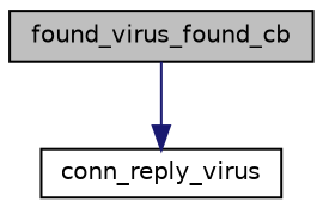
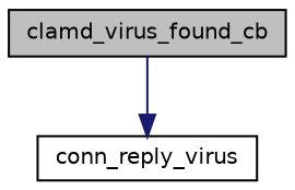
  digraph {
    rankdir=TB
    node [color=black fontname=Helvetica fontsize=10 shape=record style=filled]
-   n1 [fillcolor=grey75 fontcolor=black height=0.2 label=found_virus_found_cb width=0.4]
+   n1 [fillcolor=grey75 fontcolor=black height=0.2 label=clamd_virus_found_cb width=0.4]
    n2 [fillcolor=white height=0.2 label=conn_reply_virus width=0.4]
    n1 -> n2 [color=midnightblue fontname=Helvetica fontsize=10 labelfontname=Helvetica labelfontsize=10 style=solid]
  }
